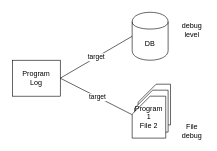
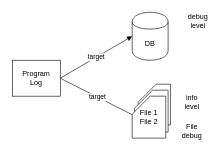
  <mxCell id="0" />
  <mxCell id="1" parent="0" />
  <mxCell id="2" value="Program&lt;br&gt;Log" style="rounded=0;whiteSpace=wrap;html=1;" parent="1" vertex="1"><mxGeometry x="20" y="100" width="80" height="60" as="geometry" /></mxCell>
  <mxCell id="3" value="DB" style="shape=cylinder;whiteSpace=wrap;html=1;boundedLbl=1;backgroundOutline=1;" parent="1" vertex="1"><mxGeometry x="220" y="20" width="60" height="80" as="geometry" /></mxCell>
  <mxCell id="4" value="" style="shape=card;whiteSpace=wrap;html=1;" parent="1" vertex="1"><mxGeometry x="230" y="140" width="54" height="68" as="geometry" /></mxCell>
  <mxCell id="5" value="File" style="shape=card;whiteSpace=wrap;html=1;" parent="1" vertex="1"><mxGeometry x="224" y="150" width="56" height="70" as="geometry" /></mxCell>
- <mxCell id="6" value="target" style="endArrow=none;html=1;entryX=0;entryY=0.5;entryDx=0;entryDy=0;exitX=1;exitY=0.5;exitDx=0;exitDy=0;" parent="1" source="2" target="3" edge="1"><mxGeometry width="50" height="50" relative="1" as="geometry"><mxPoint x="20" y="290" as="sourcePoint" /><mxPoint x="70" y="240" as="targetPoint" /></mxGeometry></mxCell>
+ <mxCell id="6" value="target" style="endArrow=block;html=1;entryX=0;entryY=0.5;entryDx=0;entryDy=0;exitX=1;exitY=0.5;exitDx=0;exitDy=0;" parent="1" source="2" target="3" edge="1"><mxGeometry width="50" height="50" relative="1" as="geometry"><mxPoint x="20" y="290" as="sourcePoint" /><mxPoint x="70" y="240" as="targetPoint" /></mxGeometry></mxCell>
  <mxCell id="7" value="target" style="endArrow=none;html=1;entryX=0;entryY=0.614;entryDx=0;entryDy=0;exitX=1;exitY=0.5;exitDx=0;exitDy=0;entryPerimeter=0;" parent="1" source="2" target="5" edge="1"><mxGeometry width="50" height="50" relative="1" as="geometry"><mxPoint x="150" y="140" as="sourcePoint" /><mxPoint x="230" y="70" as="targetPoint" /></mxGeometry></mxCell>
- <mxCell id="8" value="debug level" style="text;html=1;strokeColor=none;fillColor=none;align=center;verticalAlign=middle;whiteSpace=wrap;rounded=0;" parent="1" vertex="1"><mxGeometry x="300" y="40" width="40" height="20" as="geometry" /></mxCell>
- <mxCell id="10" value="Program 1&lt;br&gt;File 2" style="shape=card;whiteSpace=wrap;html=1;" parent="1" vertex="1"><mxGeometry x="220" y="160" width="56" height="70" as="geometry" /></mxCell>
+ <mxCell id="8" value="debug level" style="text;html=1;strokeColor=none;fillColor=none;align=center;verticalAlign=middle;whiteSpace=wrap;rounded=0;" parent="1" vertex="1"><mxGeometry x="310" y="25" width="40" height="20" as="geometry" /></mxCell>
+ <mxCell id="9" value="info&lt;br&gt;level" style="text;html=1;strokeColor=none;fillColor=none;align=center;verticalAlign=middle;whiteSpace=wrap;rounded=0;" parent="1" vertex="1"><mxGeometry x="300" y="160" width="40" height="20" as="geometry" /></mxCell>
+ <mxCell id="10" value="File 1&lt;br&gt;File 2" style="shape=card;whiteSpace=wrap;html=1;" parent="1" vertex="1"><mxGeometry x="220" y="160" width="56" height="70" as="geometry" /></mxCell>
  <mxCell id="11" value="File&lt;br&gt;debug" style="text;html=1;strokeColor=none;fillColor=none;align=center;verticalAlign=middle;whiteSpace=wrap;rounded=0;" parent="1" vertex="1"><mxGeometry x="300" y="208" width="40" height="20" as="geometry" /></mxCell>
